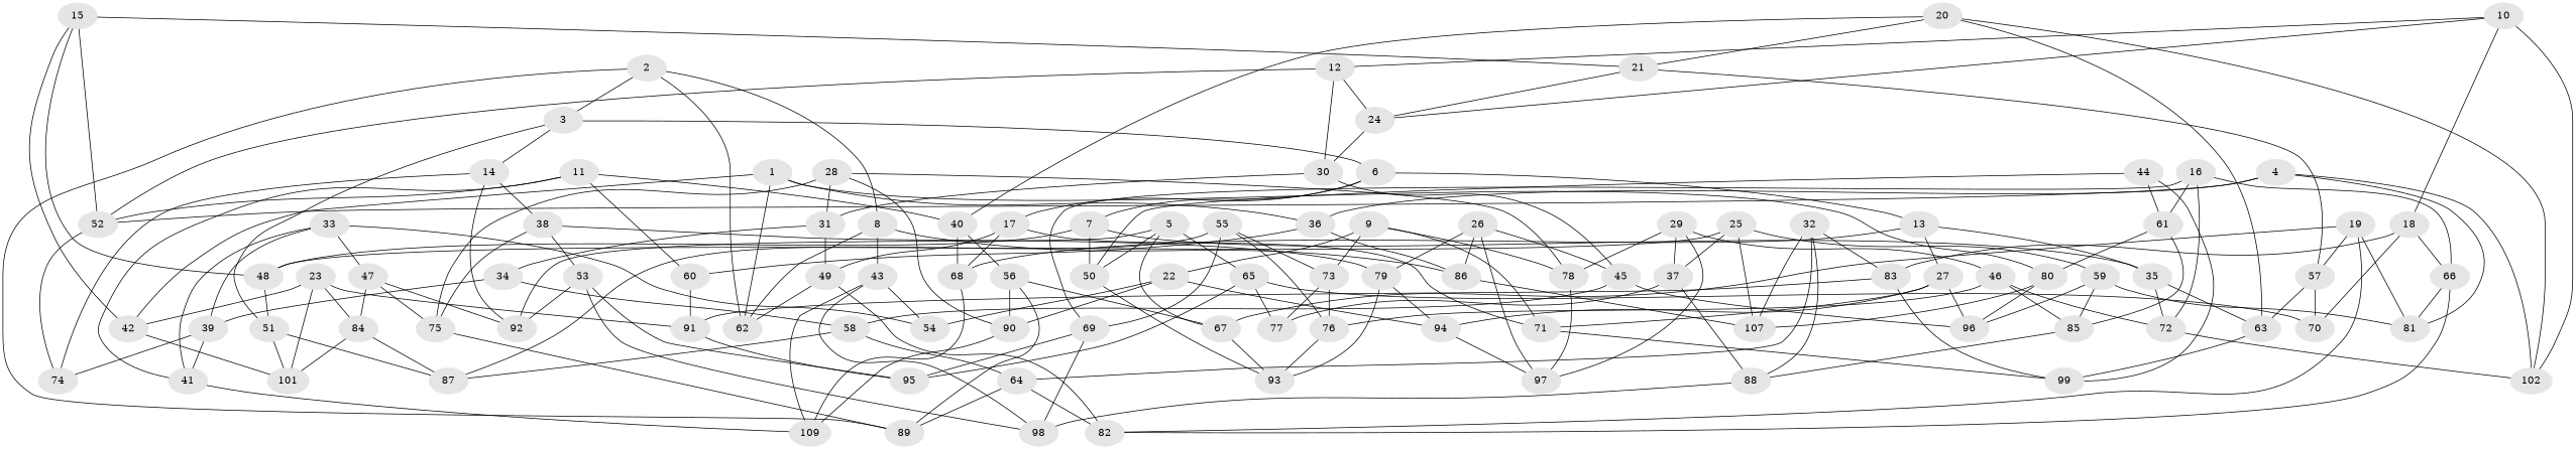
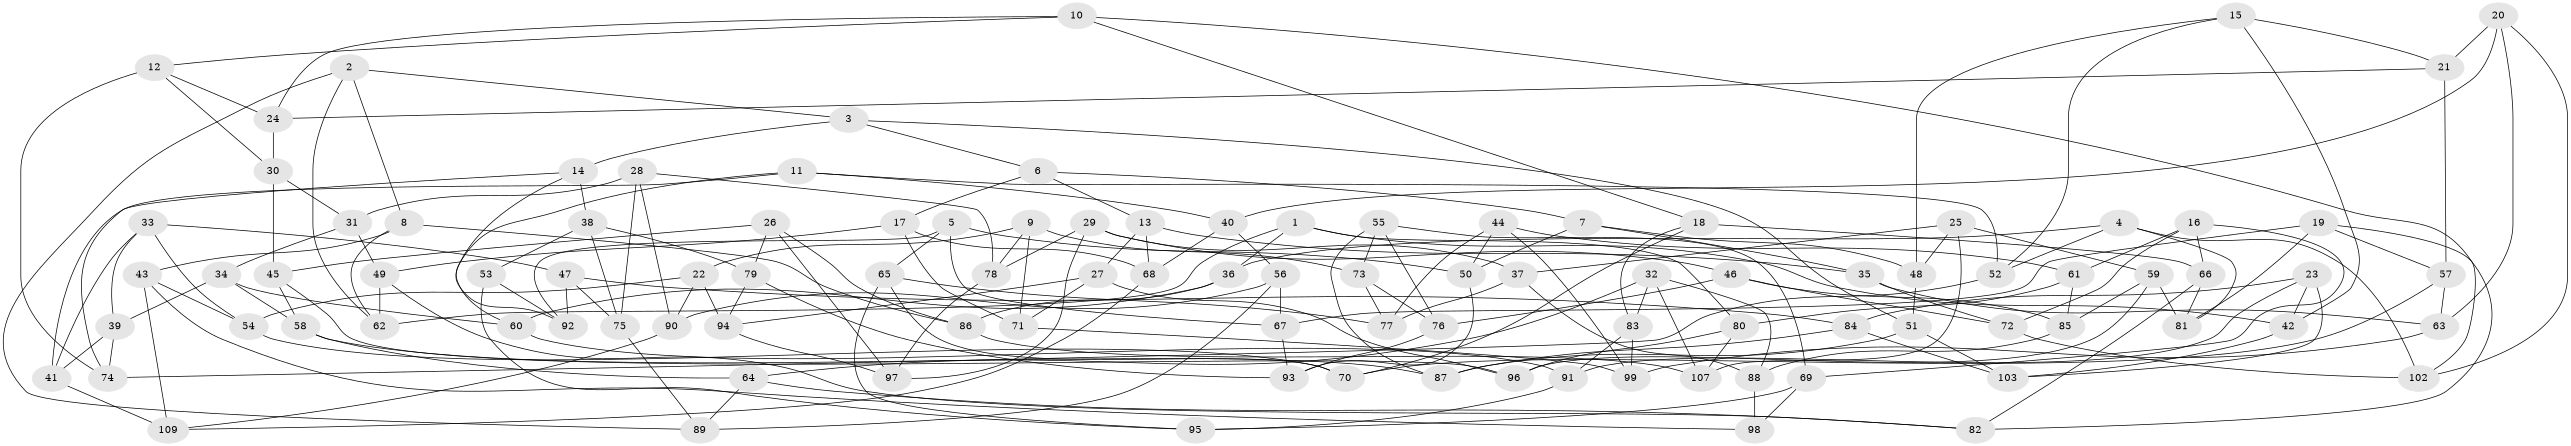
  graph {
    node [color=gray90 style=filled]
    1
    36
    42
    62
    80
    86
    60
-   103 [label=101]
+   103
    n9 [label=107]
    96
    2
    3
    8
    89
    6
    14
    51
    43
    7
    13
    17
    92
    74
    38
    87
    4
    52
    81
    102
    5
    50
    65
    67
    93
    70
    77
    95
    35
    48
    27
    68
    71
    49
    72
    63
    54
    n47 [label=109]
    98
    9
    22
    73
    78
    90
    94
    99
    76
    97
    10
    12
    18
    24
    30
    66
    83
    11
    40
    41
    56
    91
    45
    31
    79
    75
    53
    15
    21
    57
    16
    61
    69
    85
    82
    19
    20
    23
    84
    25
    37
    59
    88
    26
    58
    28
    34
    29
    46
    39
    32
    64
    33
    47
    44
    55
    1 -- 36
    1 -- 42
    1 -- 62
    1 -- 80
    36 -- 86
    36 -- 60
    42 -- 103
    80 -- n9
    80 -- 96
    86 -- n9
    60 -- 91
    2 -- 62
    2 -- 3
    2 -- 8
    2 -- 89
    3 -- 6
    3 -- 14
    3 -- 51
    8 -- 62
    8 -- 86
    8 -- 43
    6 -- 7
    6 -- 13
    6 -- 17
    14 -- 92
    14 -- 74
    14 -- 38
    51 -- 103
    51 -- 87
    43 -- 54
    43 -- n47
    43 -- 98
    7 -- 50
    7 -- 35
    7 -- 48
    13 -- 35
    13 -- 27
    13 -- 68
    17 -- 68
    17 -- 71
    17 -- 49
    38 -- 79
    38 -- 75
    38 -- 53
    4 -- 36
    4 -- 52
    4 -- 81
    4 -- 102
    52 -- 74
    5 -- 92
    5 -- 50
    5 -- 65
    5 -- 67
    50 -- 93
    65 -- 70
    65 -- 77
    65 -- 95
    67 -- 93
    35 -- 72
    35 -- 63
    48 -- 51
    27 -- 96
    27 -- 71
    27 -- 94
    68 -- n47
    71 -- 99
    49 -- 62
    49 -- 82
    72 -- 102
    63 -- 99
+   54 -- 70
    9 -- 71
    9 -- 22
    9 -- 73
    9 -- 78
    22 -- 54
    22 -- 90
    22 -- 94
    73 -- 77
    73 -- 76
    78 -- 97
    90 -- n47
    94 -- 97
    76 -- 93
    10 -- 102
    10 -- 12
    10 -- 18
    10 -- 24
-   12 -- 52
+   12 -- 74
    12 -- 24
    12 -- 30
    18 -- 70
    18 -- 66
    18 -- 83
    24 -- 30
    30 -- 45
    30 -- 31
    66 -- 81
    66 -- 82
    83 -- 99
    83 -- 91
    11 -- 60
    11 -- 52
    11 -- 40
    11 -- 41
    40 -- 68
    40 -- 56
    41 -- n47
    56 -- 89
    56 -- 67
    56 -- 90
    91 -- 95
    45 -- 96
    45 -- 58
    31 -- 49
    31 -- 34
    79 -- 93
    79 -- 94
    75 -- 89
    53 -- 92
    53 -- 95
-   53 -- 98
    15 -- 42
    15 -- 52
    15 -- 48
    15 -- 21
    21 -- 24
    21 -- 57
    57 -- 70
    57 -- 63
    16 -- 72
    16 -- 66
    16 -- 61
    16 -- 69
    61 -- 80
    61 -- 85
    69 -- 95
    69 -- 98
    85 -- 88
    19 -- 81
    19 -- 67
    19 -- 57
    19 -- 82
    20 -- 102
    20 -- 63
    20 -- 40
    20 -- 21
    23 -- 42
    23 -- 103
    23 -- 91
    23 -- 84
    84 -- 103
    84 -- 87
    25 -- n9
    25 -- 48
    25 -- 37
    25 -- 59
    37 -- 77
    37 -- 88
    59 -- 96
    59 -- 81
    59 -- 85
    88 -- 98
    26 -- 86
    26 -- 97
    26 -- 45
    26 -- 79
    58 -- 87
    58 -- 64
    28 -- 78
    28 -- 90
    28 -- 31
    28 -- 75
+   34 -- 60
    34 -- 58
    34 -- 39
    29 -- 78
    29 -- 97
    29 -- 37
    29 -- 46
    46 -- 72
    46 -- 76
    46 -- 85
    39 -- 74
    39 -- 41
    32 -- n9
    32 -- 83
    32 -- 88
    32 -- 64
    64 -- 89
    64 -- 82
    33 -- 54
    33 -- 41
    33 -- 39
    33 -- 47
    47 -- 92
    47 -- 75
    47 -- 84
    44 -- 50
+   44 -- 77
    44 -- 99
    44 -- 61
    55 -- 87
    55 -- 73
    55 -- 76
    55 -- 69
  }
